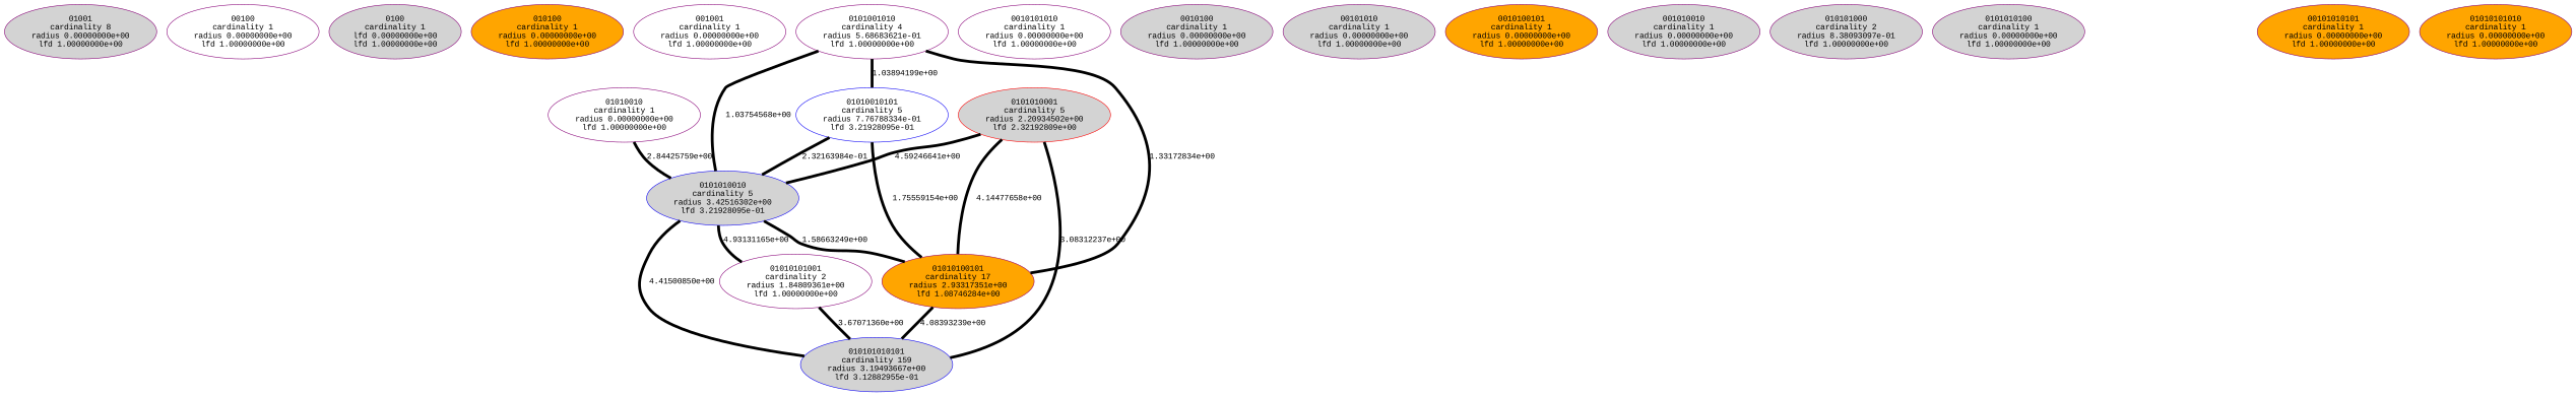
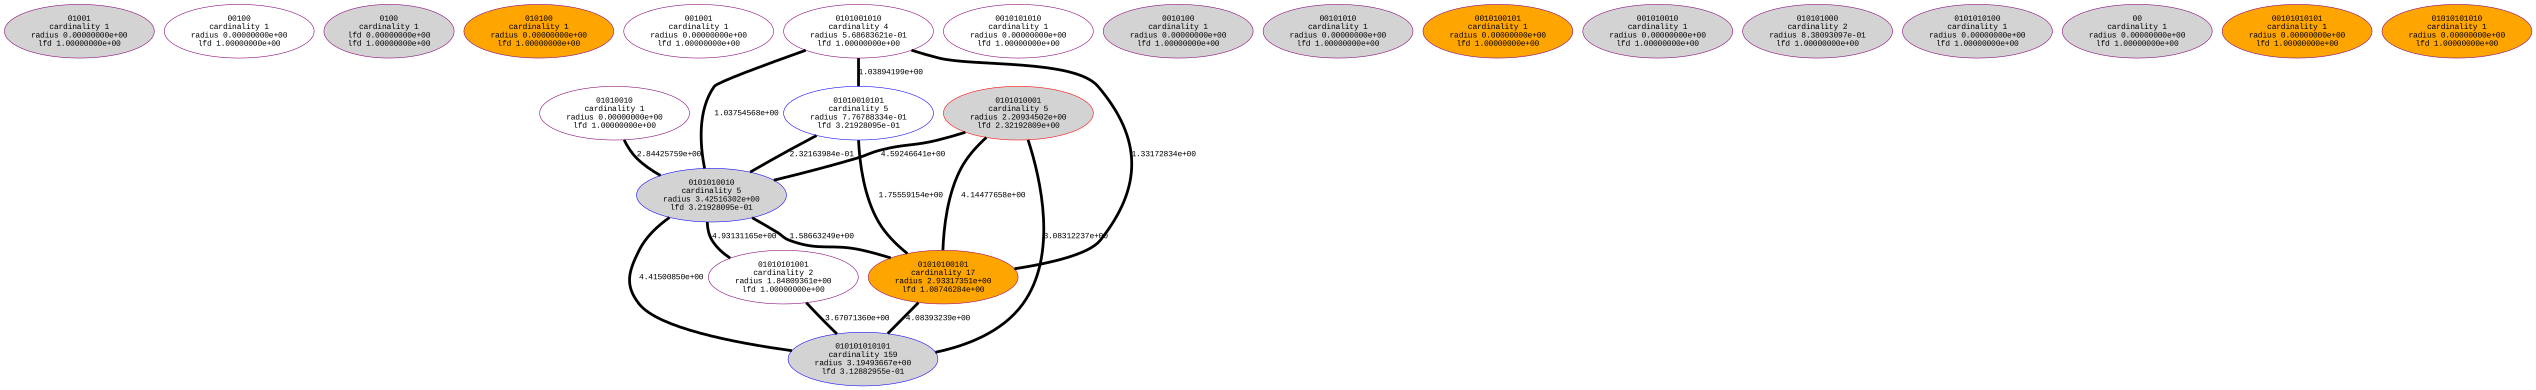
  graph {
    fontname="Liberation Mono"
    node [color="#870077" fillcolor=lightgrey fontname="Liberation Mono" style=filled]
    edge [fontname="Liberation Mono" labeldistance=10 penwidth=5 style=solid]
-   n1 [label="01001\ncardinality 8\nradius 0.00000000e+00\nlfd 1.00000000e+00"]
+   n1 [label="01001\ncardinality 1\nradius 0.00000000e+00\nlfd 1.00000000e+00"]
    n2 [fillcolor=white label="00100\ncardinality 1\nradius 0.00000000e+00\nlfd 1.00000000e+00"]
    n3 [label="0100\ncardinality 1\nlfd 0.00000000e+00\nlfd 1.00000000e+00"]
    n4 [fillcolor=orange label="010100\ncardinality 1\nradius 0.00000000e+00\nlfd 1.00000000e+00"]
    n5 [fillcolor=white label="001001\ncardinality 1\nradius 0.00000000e+00\nlfd 1.00000000e+00"]
    n6 [color="#0900F5" fillcolor=white label="01010010101\ncardinality 5\nradius 7.76788334e-01\nlfd 3.21928095e-01"]
    n7 [color="#9E0060" fillcolor=orange label="01010100101\ncardinality 17\nradius 2.93317351e+00\nlfd 1.08746284e+00"]
    n8 [color="#0900F5" label="0101010010\ncardinality 5\nradius 3.42516302e+00\nlfd 3.21928095e-01"]
    n9 [color="#0900F5" label="010101010101\ncardinality 159\nradius 3.19493667e+00\nlfd 3.12882955e-01"]
    n10 [fillcolor=white label="01010101001\ncardinality 2\nradius 1.84809361e+00\nlfd 1.00000000e+00"]
    n11 [fillcolor=white label="0010101010\ncardinality 1\nradius 0.00000000e+00\nlfd 1.00000000e+00"]
    n12 [fillcolor=white label="0101001010\ncardinality 4\nradius 5.68683621e-01\nlfd 1.00000000e+00"]
    n13 [label="0010100\ncardinality 1\nradius 0.00000000e+00\nlfd 1.00000000e+00"]
    n14 [label="00101010\ncardinality 1\nradius 0.00000000e+00\nlfd 1.00000000e+00"]
    n15 [fillcolor=white label="01010010\ncardinality 1\nradius 0.00000000e+00\nlfd 1.00000000e+00"]
    n16 [fillcolor=orange label="0010100101\ncardinality 1\nradius 0.00000000e+00\nlfd 1.00000000e+00"]
    n17 [color="#FE0000" label="0101010001\ncardinality 5\nradius 2.20934502e+00\nlfd 2.32192809e+00"]
    n18 [label="001010010\ncardinality 1\nradius 0.00000000e+00\nlfd 1.00000000e+00"]
    n19 [label="010101000\ncardinality 2\nradius 8.38093097e-01\nlfd 1.00000000e+00"]
    n20 [label="0101010100\ncardinality 1\nradius 0.00000000e+00\nlfd 1.00000000e+00"]
+   n21 [label="00\ncardinality 1\nradius 0.00000000e+00\nlfd 1.00000000e+00"]
    n22 [fillcolor=orange label="00101010101\ncardinality 1\nradius 0.00000000e+00\nlfd 1.00000000e+00"]
    n23 [fillcolor=orange label="01010101010\ncardinality 1\nradius 0.00000000e+00\nlfd 1.00000000e+00"]
    n6 -- n7 [label="1.75559154e+00"]
    n6 -- n8 [label="2.32163984e-01"]
    n7 -- n9 [label="4.08393239e+00"]
    n8 -- n7 [label="1.58663249e+00"]
    n8 -- n9 [label="4.41500850e+00"]
    n8 -- n10 [label="4.93131165e+00"]
    n10 -- n9 [label="3.67071360e+00"]
    n12 -- n6 [label="1.03894199e+00"]
    n12 -- n7 [label="1.33172834e+00"]
    n12 -- n8 [label="1.03754568e+00"]
    n15 -- n8 [label="2.84425759e+00"]
    n17 -- n7 [label="4.14477658e+00"]
    n17 -- n8 [label="4.59246641e+00"]
    n17 -- n9 [label="3.08312237e+00"]
  }
